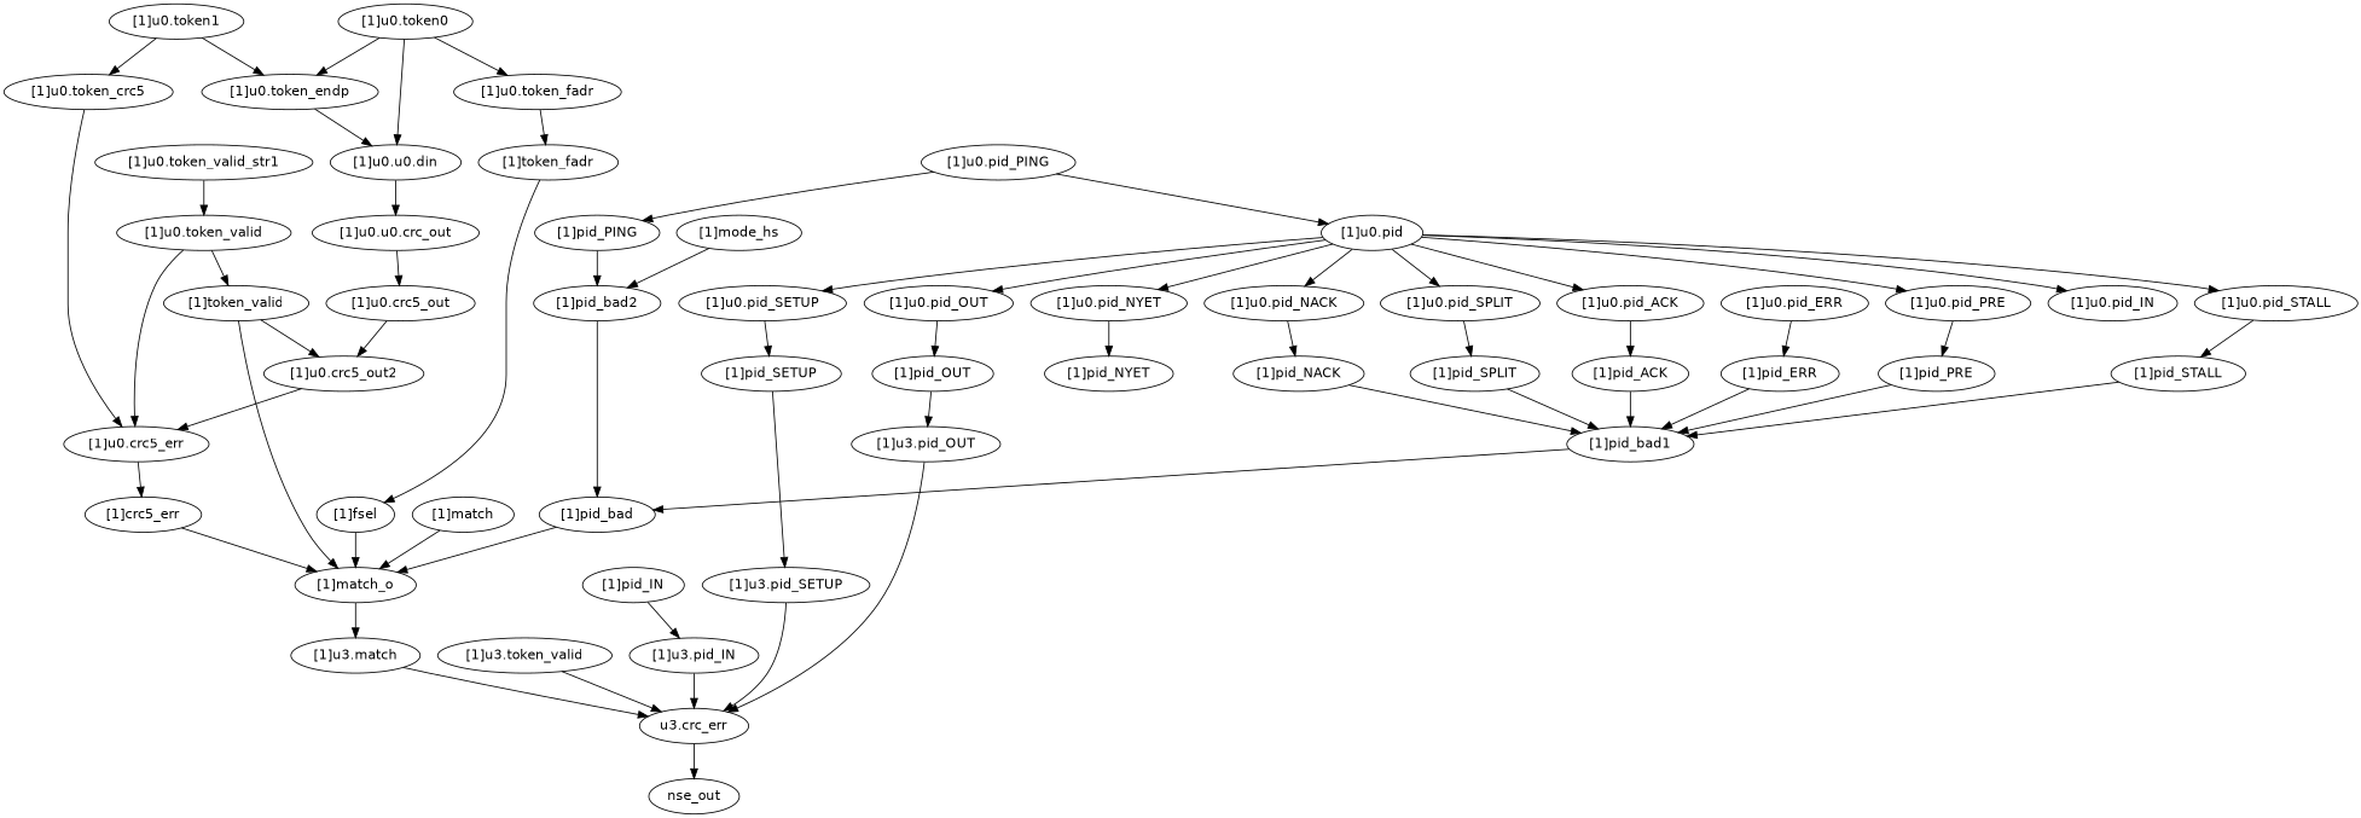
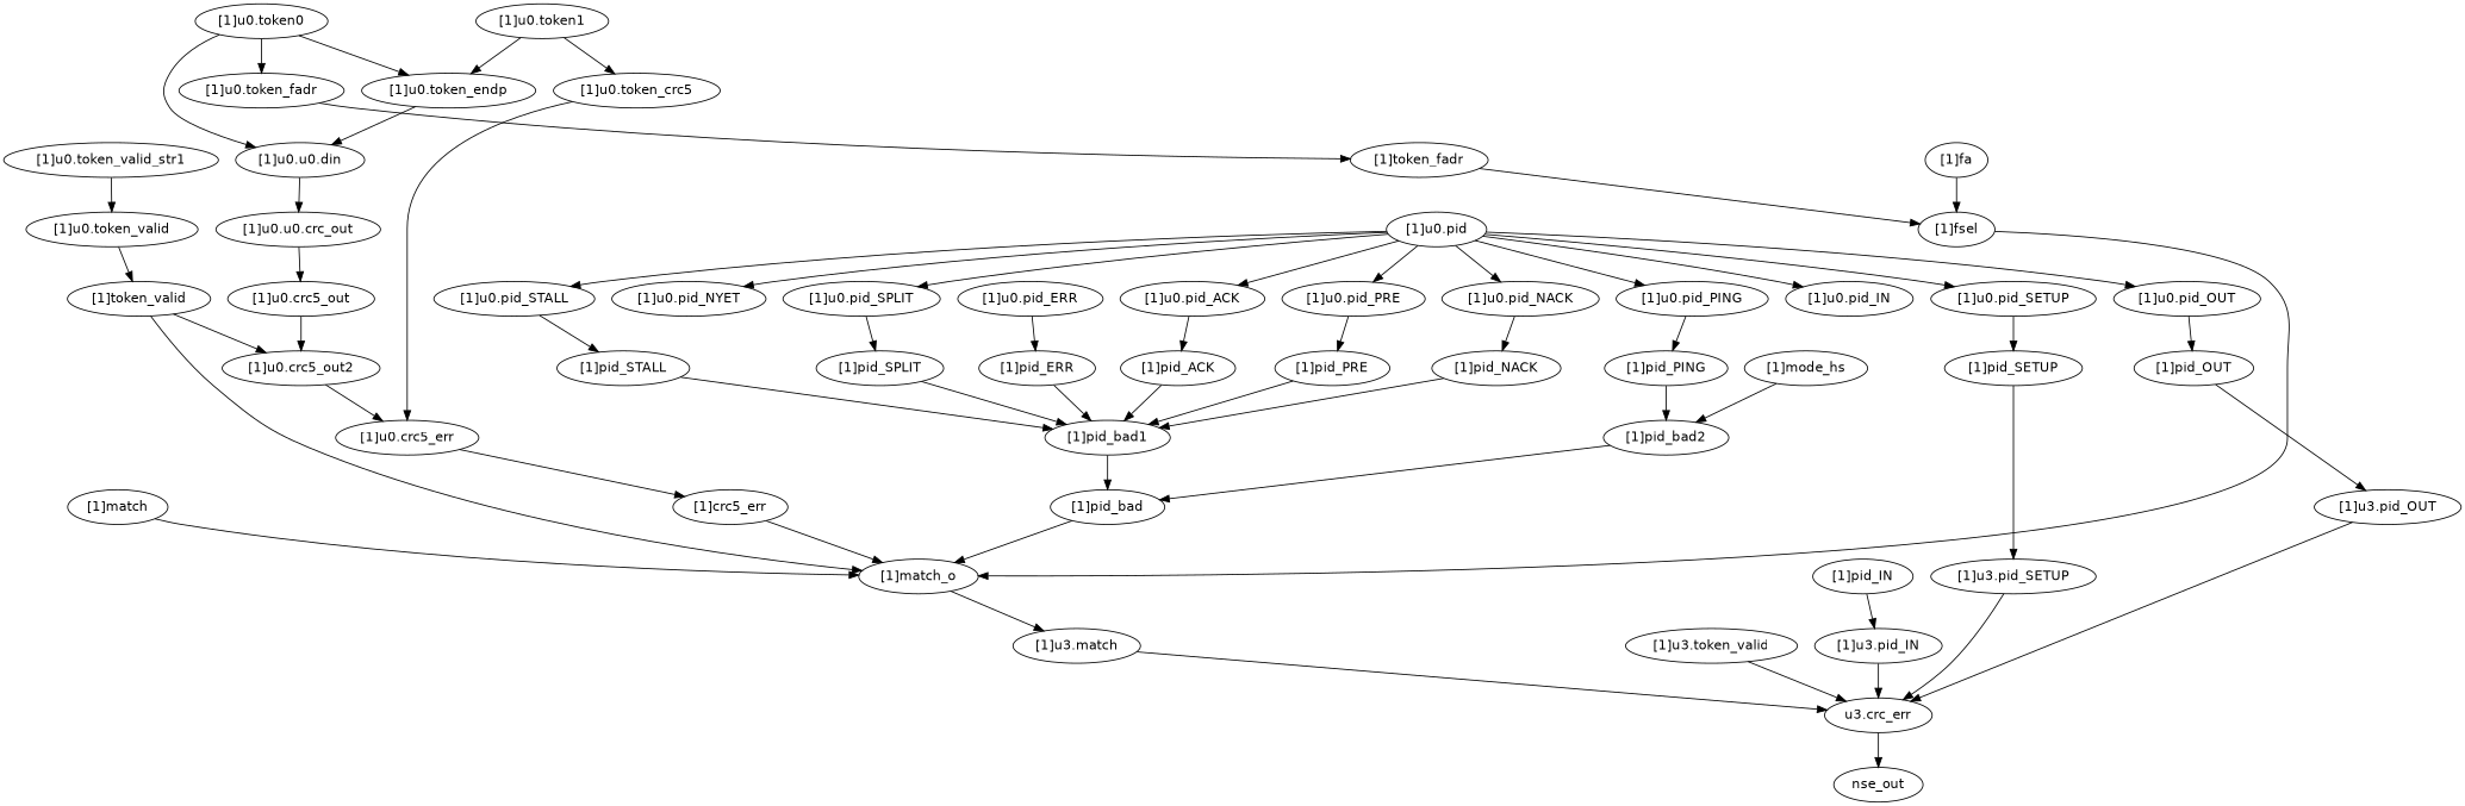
  strict digraph {
    fontname="DejaVu Sans"
    node [complexity=23 fontname="DejaVu Sans" importance=0.0266990580896 rank=0.00116082861259]
    edge [fontname="DejaVu Sans"]
    "[1]pid_bad1" [complexity=15 importance=0.0246714710208 rank=0.00164476473472]
    "[1]pid_PRE"
    "[1]pid_bad" [complexity=12 importance=0.0199525912384 rank=0.00166271593653]
    "[1]match_o" [complexity=6 importance=0.0152282422464 rank=0.0025380403744]
    "[1]u0.pid_ERR" [importance=0.0281013053667 rank=0.00122179588551]
    "[1]pid_ERR"
    "[1]u0.token_fadr" [complexity=77 importance=0.859905621561 rank=0.0111676054748]
    "[1]token_fadr" [complexity=15 importance=0.0198585221018 rank=0.00132390147345]
    "[1]fsel" [complexity=12 importance=0.0180981577586 rank=0.00150817981322]
    "[1]u0.u0.din" [complexity=77 importance=0.858169935516 rank=0.0111450640976]
    "[1]u0.u0.crc_out" [complexity=22 importance=0.0316998484267 rank=0.00144090220121]
    "[1]u0.crc5_out" [complexity=22 importance=0.0285729758377 rank=0.00129877162899]
    "[1]u0.token_valid" [complexity=16 importance=0.0257187196973 rank=0.00160741998108]
    "[1]token_valid" [complexity=12 importance=0.0172565038345 rank=0.00143804198621]
    "[1]u0.crc5_err" [complexity=12 importance=0.0229115534955 rank=0.00190929612462]
    "[1]u0.crc5_out2" [complexity=16 importance=0.0256831999391 rank=0.00160519999619]
    "[1]crc5_err" [complexity=12 importance=0.0186744951494 rank=0.00155620792912]
    "[1]u3.match" [complexity=6 importance=0.00924681507414 rank=0.00154113584569]
    "[1]u3.token_valid" [complexity=6 importance=0.00659262309221 rank=0.00109877051537]
    n20 [complexity=0 importance=0.00492805393511 label="u3.crc_err" rank=0.0]
    n21 [complexity=0 importance=0.00252687187988 label=nse_out rank=0.0]
    "[1]u0.pid_NACK" [importance=0.0281013053667 rank=0.00122179588551]
    "[1]pid_NACK"
    "[1]pid_IN" [complexity=6 importance=0.00877004193567 rank=0.00146167365594]
    "[1]u3.pid_IN" [complexity=6 importance=0.00709301374423 rank=0.00118216895737]
    "[1]u0.token1" [complexity=18 importance=0.0264716979251 rank=0.00147064988473]
    "[1]u0.token_crc5" [complexity=16 importance=0.0245571466017 rank=0.00153482166261]
    "[1]u0.token_endp" [complexity=77 importance=0.860224745354 rank=0.0111717499397]
    "[1]u3.pid_SETUP" [complexity=6 importance=0.00709301374423 rank=0.00118216895737]
    "[1]pid_STALL"
    "[1]u0.pid_IN" [complexity=6 importance=0.0101722892127 rank=0.00169538153546]
    "[1]u0.pid_SETUP" [complexity=6 importance=0.0101722892127 rank=0.00169538153546]
    "[1]pid_SETUP" [complexity=6 importance=0.00877004193567 rank=0.00146167365594]
    "[1]u0.token_valid_str1" [complexity=18 importance=0.0286797920322 rank=0.00159332177957]
    "[1]match" [complexity=12 importance=0.0165547115605 rank=0.0013795592967]
    "[1]mode_hs" [complexity=18 importance=0.0233563768803 rank=0.00129757649335]
    "[1]pid_bad2" [complexity=15 importance=0.0220299075662 rank=0.00146866050441]
    "[1]u0.pid_SPLIT" [importance=0.0281013053667 rank=0.00122179588551]
    "[1]pid_SPLIT"
    "[1]u0.token0" [complexity=80 importance=0.862679613212 rank=0.0107834951651]
    "[1]u0.pid" [complexity=8 importance=0.0129006936851 rank=0.00161258671063]
    "[1]u0.pid_NYET" [importance=0.0281013053667 rank=0.00122179588551]
    "[1]u0.pid_ACK" [importance=0.0274780895847 rank=0.00119469954716]
    "[1]u0.pid_STALL" [importance=0.0281013053667 rank=0.00122179588551]
    "[1]u0.pid_OUT" [complexity=6 importance=0.0101722892127 rank=0.00169538153546]
    "[1]u0.pid_PING" [complexity=18 importance=0.0251091830347 rank=0.00139495461304]
    "[1]u0.pid_PRE" [importance=0.0281013053667 rank=0.00122179588551]
-   "[1]pid_NYET"
    "[1]pid_ACK" [importance=0.0260758423076 rank=0.00113373227425]
    "[1]pid_OUT" [complexity=6 importance=0.00877004193567 rank=0.00146167365594]
    "[1]pid_PING" [complexity=18 importance=0.0237069357576 rank=0.00131705198654]
    "[1]u3.pid_OUT" [complexity=6 importance=0.00709301374423 rank=0.00118216895737]
+   "[1]fa" [complexity=15 importance=0.0194246270727 rank=0.00129497513818]
    "[1]pid_bad1" -> "[1]pid_bad"
    "[1]pid_PRE" -> "[1]pid_bad1"
    "[1]pid_bad" -> "[1]match_o"
    "[1]match_o" -> "[1]u3.match"
    "[1]u0.pid_ERR" -> "[1]pid_ERR"
    "[1]pid_ERR" -> "[1]pid_bad1"
    "[1]u0.token_fadr" -> "[1]token_fadr"
    "[1]token_fadr" -> "[1]fsel"
    "[1]fsel" -> "[1]match_o"
    "[1]u0.u0.din" -> "[1]u0.u0.crc_out"
    "[1]u0.u0.crc_out" -> "[1]u0.crc5_out"
    "[1]u0.crc5_out" -> "[1]u0.crc5_out2"
    "[1]u0.token_valid" -> "[1]token_valid"
-   "[1]u0.token_valid" -> "[1]u0.crc5_err"
    "[1]token_valid" -> "[1]match_o"
    "[1]token_valid" -> "[1]u0.crc5_out2"
    "[1]u0.crc5_err" -> "[1]crc5_err"
    "[1]u0.crc5_out2" -> "[1]u0.crc5_err"
    "[1]crc5_err" -> "[1]match_o"
    "[1]u3.match" -> n20
    "[1]u3.token_valid" -> n20
    n20 -> n21
    "[1]u0.pid_NACK" -> "[1]pid_NACK"
    "[1]pid_NACK" -> "[1]pid_bad1"
    "[1]pid_IN" -> "[1]u3.pid_IN"
    "[1]u3.pid_IN" -> n20
    "[1]u0.token1" -> "[1]u0.token_crc5"
    "[1]u0.token1" -> "[1]u0.token_endp"
    "[1]u0.token_crc5" -> "[1]u0.crc5_err"
    "[1]u0.token_endp" -> "[1]u0.u0.din"
    "[1]u3.pid_SETUP" -> n20
    "[1]pid_STALL" -> "[1]pid_bad1"
    "[1]u0.pid_SETUP" -> "[1]pid_SETUP"
    "[1]pid_SETUP" -> "[1]u3.pid_SETUP"
    "[1]u0.token_valid_str1" -> "[1]u0.token_valid"
    "[1]match" -> "[1]match_o"
    "[1]mode_hs" -> "[1]pid_bad2"
    "[1]pid_bad2" -> "[1]pid_bad"
    "[1]u0.pid_SPLIT" -> "[1]pid_SPLIT"
    "[1]pid_SPLIT" -> "[1]pid_bad1"
    "[1]u0.token0" -> "[1]u0.token_fadr"
    "[1]u0.token0" -> "[1]u0.u0.din"
    "[1]u0.token0" -> "[1]u0.token_endp"
    "[1]u0.pid" -> "[1]u0.pid_NACK"
    "[1]u0.pid" -> "[1]u0.pid_IN"
    "[1]u0.pid" -> "[1]u0.pid_SETUP"
    "[1]u0.pid" -> "[1]u0.pid_SPLIT"
    "[1]u0.pid" -> "[1]u0.pid_NYET"
    "[1]u0.pid" -> "[1]u0.pid_ACK"
    "[1]u0.pid" -> "[1]u0.pid_STALL"
    "[1]u0.pid" -> "[1]u0.pid_OUT"
-   "[1]u0.pid_PING" -> "[1]u0.pid"
+   "[1]u0.pid" -> "[1]u0.pid_PING"
    "[1]u0.pid" -> "[1]u0.pid_PRE"
-   "[1]u0.pid_NYET" -> "[1]pid_NYET"
    "[1]u0.pid_ACK" -> "[1]pid_ACK"
    "[1]u0.pid_STALL" -> "[1]pid_STALL"
    "[1]u0.pid_OUT" -> "[1]pid_OUT"
    "[1]u0.pid_PING" -> "[1]pid_PING"
    "[1]u0.pid_PRE" -> "[1]pid_PRE"
    "[1]pid_ACK" -> "[1]pid_bad1"
    "[1]pid_OUT" -> "[1]u3.pid_OUT"
    "[1]pid_PING" -> "[1]pid_bad2"
    "[1]u3.pid_OUT" -> n20
+   "[1]fa" -> "[1]fsel"
  }
